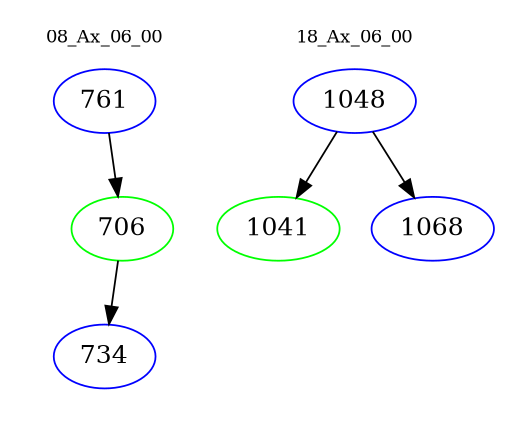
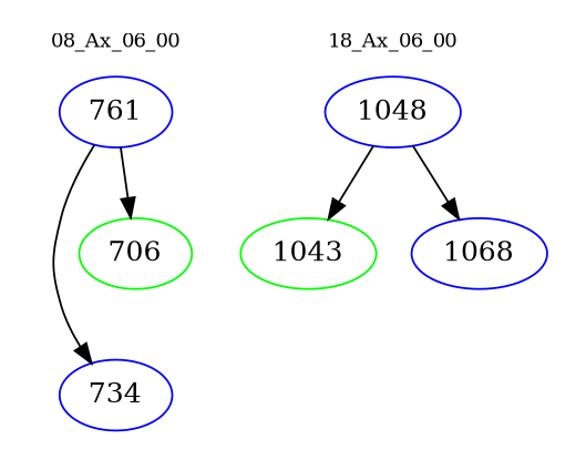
  digraph {
    node [color=blue]
    edge [color=black]
    n1 [label=761]
    n2 [label=734]
    n3 [color=green label=706]
    n4 [label=1048]
-   n5 [color=green label=1041]
+   n5 [color=green label=1043]
    n6 [label=1068]
    subgraph cluster_1 {
      color=white
      fontsize=10
      label="08_Ax_06_00"
      n1
      n2
      n3
    }
    subgraph cluster_2 {
      color=white
      fontsize=10
      label="18_Ax_06_00"
      n4
      n5
      n6
    }
-   n3 -> n2
+   n1 -> n2
    n1 -> n3
    n4 -> n5
    n4 -> n6
  }
